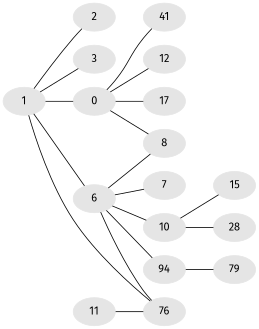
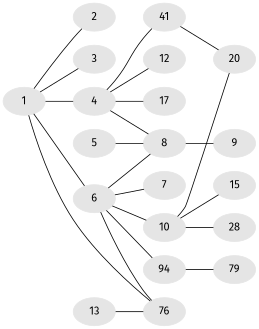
  graph {
    fontname="Fira Sans"
    rankdir=LR
    node [color=gray90 fontname="Fira Sans" style=filled]
    edge [fontname="Fira Sans"]
    1
    2
    3
-   4 [label=0]
+   4
    6
    n6 [label=76]
    n7 [label=41]
    12
    17
    8
    7
    10
    n13 [label=94]
+   5
+   20
+   9
    15
    n18 [label=28]
    n19 [label=79]
-   13 [label=11]
+   13
    1 -- 2
    1 -- 3
    1 -- 4
    1 -- 6
    1 -- n6
    4 -- n7
    4 -- 12
    4 -- 17
    4 -- 8
    6 -- n6
    6 -- 8
    6 -- 7
    6 -- 10
    6 -- n13
+   n7 -- 20
+   8 -- 9
+   10 -- 20
    10 -- 15
    10 -- n18
    n13 -- n19
+   5 -- 8
    13 -- n6
  }
